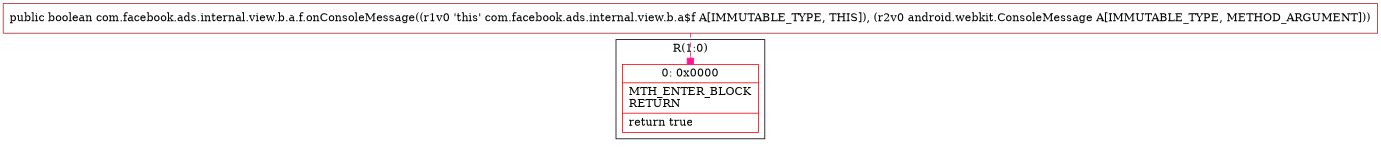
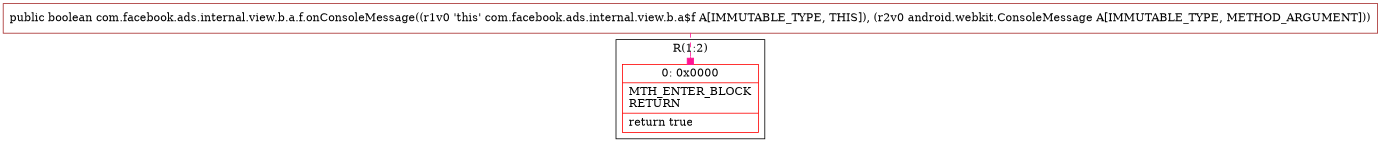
  digraph {
    node [shape=record]
    n1 [color=red label="{0\:\ 0x0000|MTH_ENTER_BLOCK\lRETURN\l|return true\l}"]
    n2 [label="{public boolean com.facebook.ads.internal.view.b.a.f.onConsoleMessage((r1v0 'this' com.facebook.ads.internal.view.b.a$f A[IMMUTABLE_TYPE, THIS]), (r2v0 android.webkit.ConsoleMessage A[IMMUTABLE_TYPE, METHOD_ARGUMENT])) }" color=brown]
    subgraph cluster_1 {
-     label="R(1:0)"
+     label="R(1:2)"
      n1
    }
    n2 -> n1 [color=deeppink style=dashed arrowhead=box]
  }
